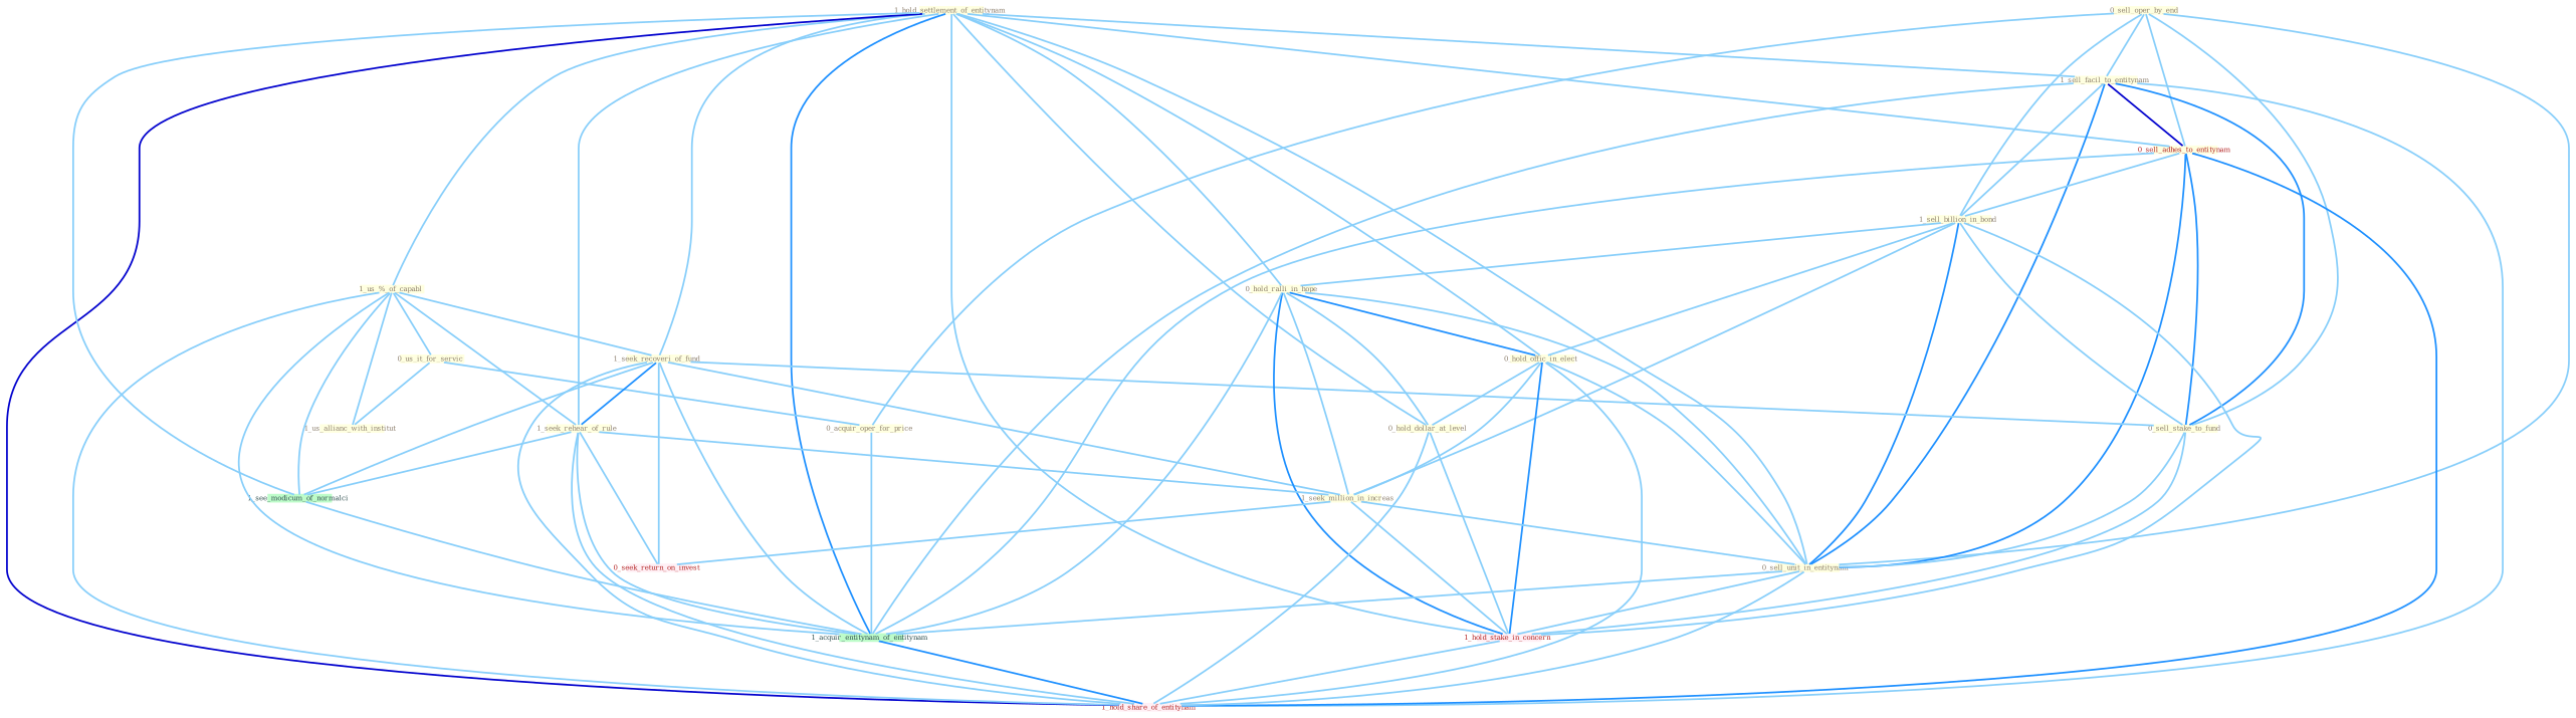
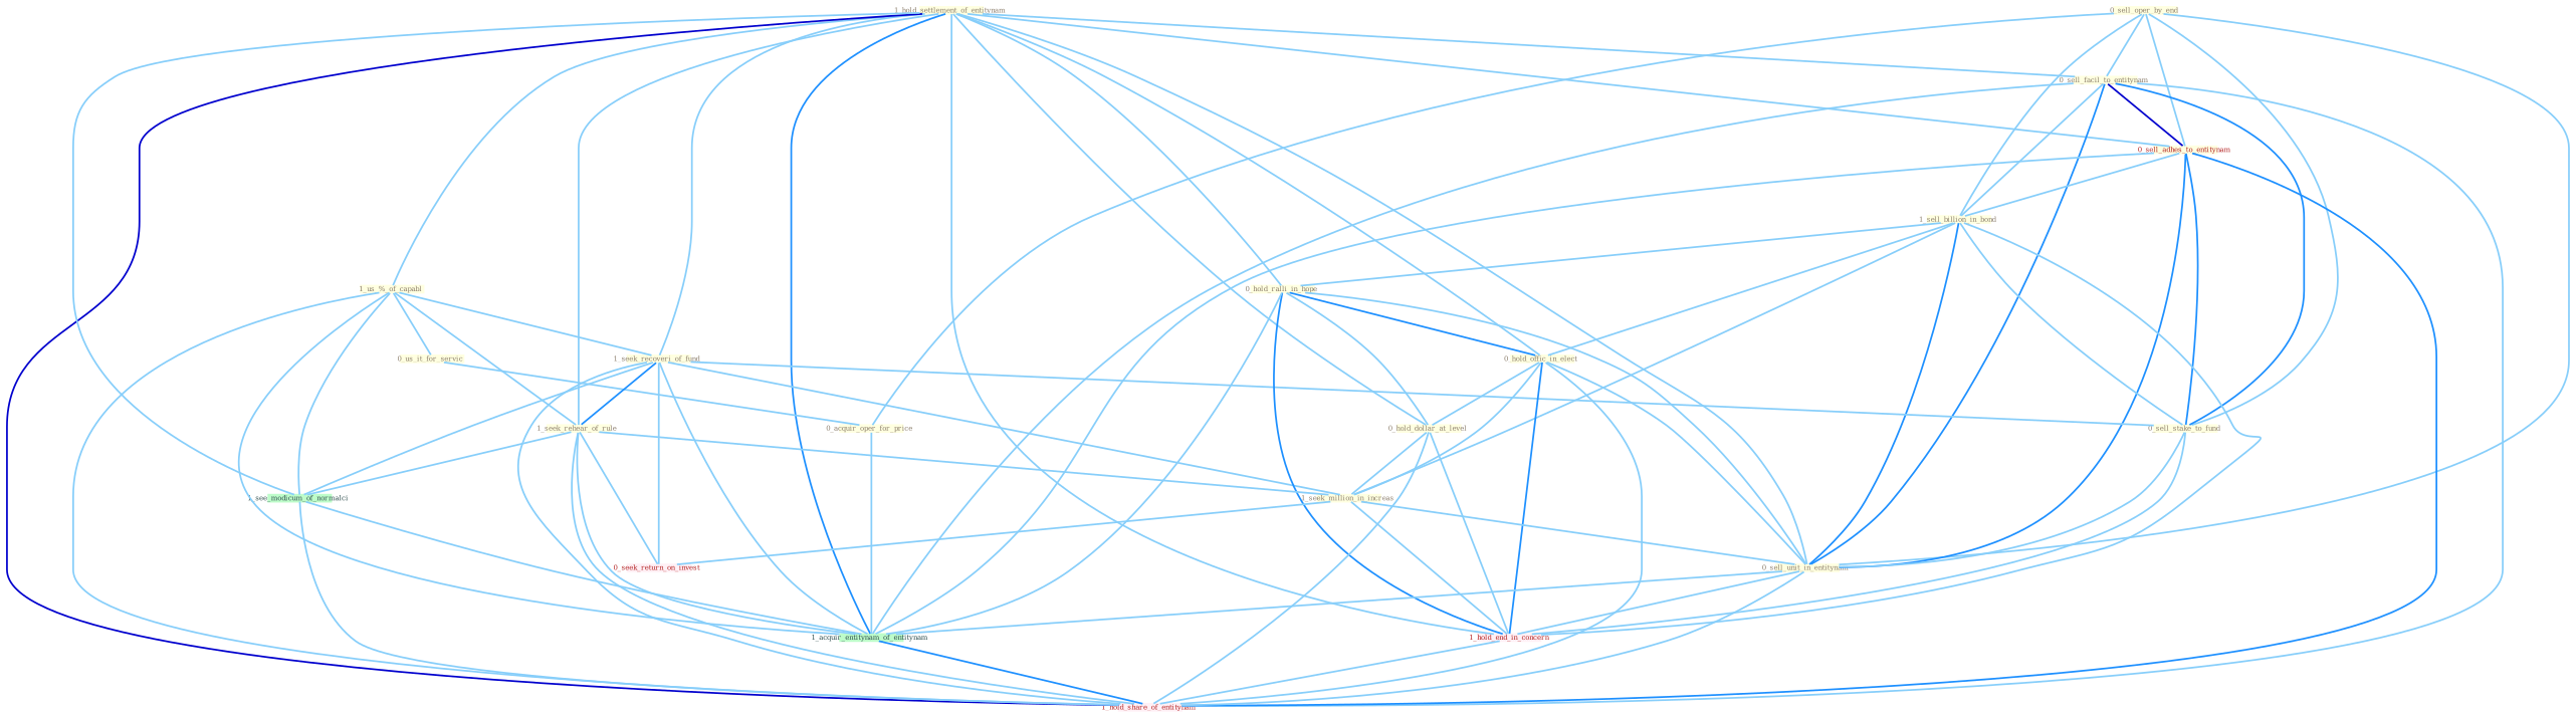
  graph {
    node [color="#ffffe0" fixedsize=true fontcolor="#8b7d6b" fontsize=4 shape=polygon style=filled]
    edge [color="#87cefa" w=1]
    "0_sell_oper_by_end " [height=.06 width=.5]
    "1_hold_settlement_of_entitynam " [height=.06 width=.5]
    "1_us_%_of_capabl " [height=.06 width=.5]
-   "0_sell_facil_to_entitynam " [height=.06 width=.5 label="1_sell_facil_to_entitynam"]
+   "0_sell_facil_to_entitynam " [height=.06 width=.5]
    "0_sell_adhes_to_entitynam " [fontcolor="#b22222" height=.06 width=.5]
    "0_us_it_for_servic " [height=.06 width=.5]
-   "1_us_allianc_with_institut " [height=.06 width=.5]
    "1_sell_billion_in_bond " [height=.06 width=.5]
    "1_seek_recoveri_of_fund " [height=.06 width=.5]
    "0_hold_ralli_in_hope " [height=.06 width=.5]
    "0_acquir_oper_for_price " [height=.06 width=.5]
    "0_hold_offic_in_elect " [height=.06 width=.5]
    "1_seek_rehear_of_rule " [height=.06 width=.5]
    "0_hold_dollar_at_level " [height=.06 width=.5]
    "1_seek_million_in_increas " [height=.06 width=.5]
    "0_sell_stake_to_fund " [height=.06 width=.5]
    "0_sell_unit_in_entitynam " [height=.06 width=.5]
-   "1_hold_stake_in_concern " [color="#fff0f5" fontcolor="#b22222" height=.06 width=.5]
+   "1_hold_stake_in_concern " [color="#fff0f5" fontcolor="#b22222" height=.06 width=.5 label="1_hold_end_in_concern"]
    "0_seek_return_on_invest " [color="#fff0f5" fontcolor="#b22222" height=.06 width=.5]
    "1_hold_share_of_entitynam " [color="#fff0f5" fontcolor="#b22222" height=.06 width=.5]
    "1_see_modicum_of_normalci " [color="#BDFCC9" fontcolor="#2f4f4f" height=.06 width=.5]
    "1_acquir_entitynam_of_entitynam " [color="#BDFCC9" fontcolor="#2f4f4f" height=.06 width=.5]
    subgraph sub_1 {
      "0_sell_oper_by_end "
      "1_hold_settlement_of_entitynam "
      "1_us_%_of_capabl "
      "0_sell_facil_to_entitynam "
      "0_sell_adhes_to_entitynam "
      "0_us_it_for_servic "
-     "1_us_allianc_with_institut "
      "1_sell_billion_in_bond "
      "1_seek_recoveri_of_fund "
      "0_hold_ralli_in_hope "
      "0_acquir_oper_for_price "
      "0_hold_offic_in_elect "
      "1_seek_rehear_of_rule "
      "0_hold_dollar_at_level "
      "1_seek_million_in_increas "
      "0_sell_stake_to_fund "
      "0_sell_unit_in_entitynam "
    }
    subgraph sub_2 {
      "1_hold_stake_in_concern "
      "0_seek_return_on_invest "
      "1_hold_share_of_entitynam "
    }
    "0_sell_oper_by_end " -- "0_sell_facil_to_entitynam "
    "0_sell_oper_by_end " -- "0_sell_adhes_to_entitynam "
    "0_sell_oper_by_end " -- "1_sell_billion_in_bond "
    "0_sell_oper_by_end " -- "0_acquir_oper_for_price "
    "0_sell_oper_by_end " -- "0_sell_stake_to_fund "
    "0_sell_oper_by_end " -- "0_sell_unit_in_entitynam "
    "1_hold_settlement_of_entitynam " -- "1_us_%_of_capabl "
    "1_hold_settlement_of_entitynam " -- "0_sell_facil_to_entitynam "
    "1_hold_settlement_of_entitynam " -- "0_sell_adhes_to_entitynam "
    "1_hold_settlement_of_entitynam " -- "1_seek_recoveri_of_fund "
    "1_hold_settlement_of_entitynam " -- "0_hold_ralli_in_hope "
    "1_hold_settlement_of_entitynam " -- "0_hold_offic_in_elect "
    "1_hold_settlement_of_entitynam " -- "1_seek_rehear_of_rule "
    "1_hold_settlement_of_entitynam " -- "0_hold_dollar_at_level "
    "1_hold_settlement_of_entitynam " -- "0_sell_unit_in_entitynam "
    "1_hold_settlement_of_entitynam " -- "1_hold_stake_in_concern "
    "1_hold_settlement_of_entitynam " -- "1_hold_share_of_entitynam " [color="#0000cd" w=3]
    "1_hold_settlement_of_entitynam " -- "1_see_modicum_of_normalci "
    "1_hold_settlement_of_entitynam " -- "1_acquir_entitynam_of_entitynam " [color="#1e90ff" w=2]
    "1_us_%_of_capabl " -- "0_us_it_for_servic "
-   "1_us_%_of_capabl " -- "1_us_allianc_with_institut "
    "1_us_%_of_capabl " -- "1_seek_recoveri_of_fund "
    "1_us_%_of_capabl " -- "1_seek_rehear_of_rule "
    "1_us_%_of_capabl " -- "1_hold_share_of_entitynam "
    "1_us_%_of_capabl " -- "1_see_modicum_of_normalci "
    "1_us_%_of_capabl " -- "1_acquir_entitynam_of_entitynam "
    "0_sell_facil_to_entitynam " -- "0_sell_adhes_to_entitynam " [color="#0000cd" w=3]
    "0_sell_facil_to_entitynam " -- "1_sell_billion_in_bond "
    "0_sell_facil_to_entitynam " -- "0_sell_stake_to_fund " [color="#1e90ff" w=2]
    "0_sell_facil_to_entitynam " -- "0_sell_unit_in_entitynam " [color="#1e90ff" w=2]
    "0_sell_facil_to_entitynam " -- "1_hold_share_of_entitynam "
    "0_sell_facil_to_entitynam " -- "1_acquir_entitynam_of_entitynam "
    "0_sell_adhes_to_entitynam " -- "1_sell_billion_in_bond "
    "0_sell_adhes_to_entitynam " -- "0_sell_stake_to_fund " [color="#1e90ff" w=2]
    "0_sell_adhes_to_entitynam " -- "0_sell_unit_in_entitynam " [color="#1e90ff" w=2]
    "0_sell_adhes_to_entitynam " -- "1_hold_share_of_entitynam " [color="#1e90ff"]
    "0_sell_adhes_to_entitynam " -- "1_acquir_entitynam_of_entitynam "
-   "0_us_it_for_servic " -- "1_us_allianc_with_institut "
    "0_us_it_for_servic " -- "0_acquir_oper_for_price "
    "1_sell_billion_in_bond " -- "0_hold_ralli_in_hope "
    "1_sell_billion_in_bond " -- "0_hold_offic_in_elect "
    "1_sell_billion_in_bond " -- "1_seek_million_in_increas "
    "1_sell_billion_in_bond " -- "0_sell_stake_to_fund "
    "1_sell_billion_in_bond " -- "0_sell_unit_in_entitynam " [color="#1e90ff" w=2]
    "1_sell_billion_in_bond " -- "1_hold_stake_in_concern "
    "1_seek_recoveri_of_fund " -- "1_seek_rehear_of_rule " [color="#1e90ff" w=2]
    "1_seek_recoveri_of_fund " -- "1_seek_million_in_increas "
    "1_seek_recoveri_of_fund " -- "0_sell_stake_to_fund "
    "1_seek_recoveri_of_fund " -- "0_seek_return_on_invest "
    "1_seek_recoveri_of_fund " -- "1_hold_share_of_entitynam "
    "1_seek_recoveri_of_fund " -- "1_see_modicum_of_normalci "
    "1_seek_recoveri_of_fund " -- "1_acquir_entitynam_of_entitynam "
    "0_hold_ralli_in_hope " -- "0_hold_offic_in_elect " [color="#1e90ff" w=2]
    "0_hold_ralli_in_hope " -- "0_hold_dollar_at_level "
-   "0_hold_ralli_in_hope " -- "1_seek_million_in_increas "
+   "0_hold_dollar_at_level " -- "1_seek_million_in_increas "
    "0_hold_ralli_in_hope " -- "0_sell_unit_in_entitynam "
    "0_hold_ralli_in_hope " -- "1_hold_stake_in_concern " [color="#1e90ff" w=2]
    "0_hold_ralli_in_hope " -- "1_acquir_entitynam_of_entitynam "
    "0_acquir_oper_for_price " -- "1_acquir_entitynam_of_entitynam "
    "0_hold_offic_in_elect " -- "0_hold_dollar_at_level "
    "0_hold_offic_in_elect " -- "1_seek_million_in_increas "
    "0_hold_offic_in_elect " -- "0_sell_unit_in_entitynam "
    "0_hold_offic_in_elect " -- "1_hold_stake_in_concern " [color="#1e90ff" w=2]
    "0_hold_offic_in_elect " -- "1_hold_share_of_entitynam "
    "1_seek_rehear_of_rule " -- "1_seek_million_in_increas "
    "1_seek_rehear_of_rule " -- "0_seek_return_on_invest "
    "1_seek_rehear_of_rule " -- "1_hold_share_of_entitynam "
    "1_seek_rehear_of_rule " -- "1_see_modicum_of_normalci "
    "1_seek_rehear_of_rule " -- "1_acquir_entitynam_of_entitynam "
    "0_hold_dollar_at_level " -- "1_hold_stake_in_concern "
    "0_hold_dollar_at_level " -- "1_hold_share_of_entitynam "
    "1_seek_million_in_increas " -- "0_sell_unit_in_entitynam "
    "1_seek_million_in_increas " -- "1_hold_stake_in_concern "
    "1_seek_million_in_increas " -- "0_seek_return_on_invest "
    "0_sell_stake_to_fund " -- "0_sell_unit_in_entitynam "
    "0_sell_stake_to_fund " -- "1_hold_stake_in_concern "
    "0_sell_unit_in_entitynam " -- "1_hold_stake_in_concern "
    "0_sell_unit_in_entitynam " -- "1_hold_share_of_entitynam "
    "0_sell_unit_in_entitynam " -- "1_acquir_entitynam_of_entitynam "
    "1_hold_stake_in_concern " -- "1_hold_share_of_entitynam "
+   "1_see_modicum_of_normalci " -- "1_hold_share_of_entitynam "
    "1_see_modicum_of_normalci " -- "1_acquir_entitynam_of_entitynam "
    "1_acquir_entitynam_of_entitynam " -- "1_hold_share_of_entitynam " [color="#1e90ff" w=2]
  }
